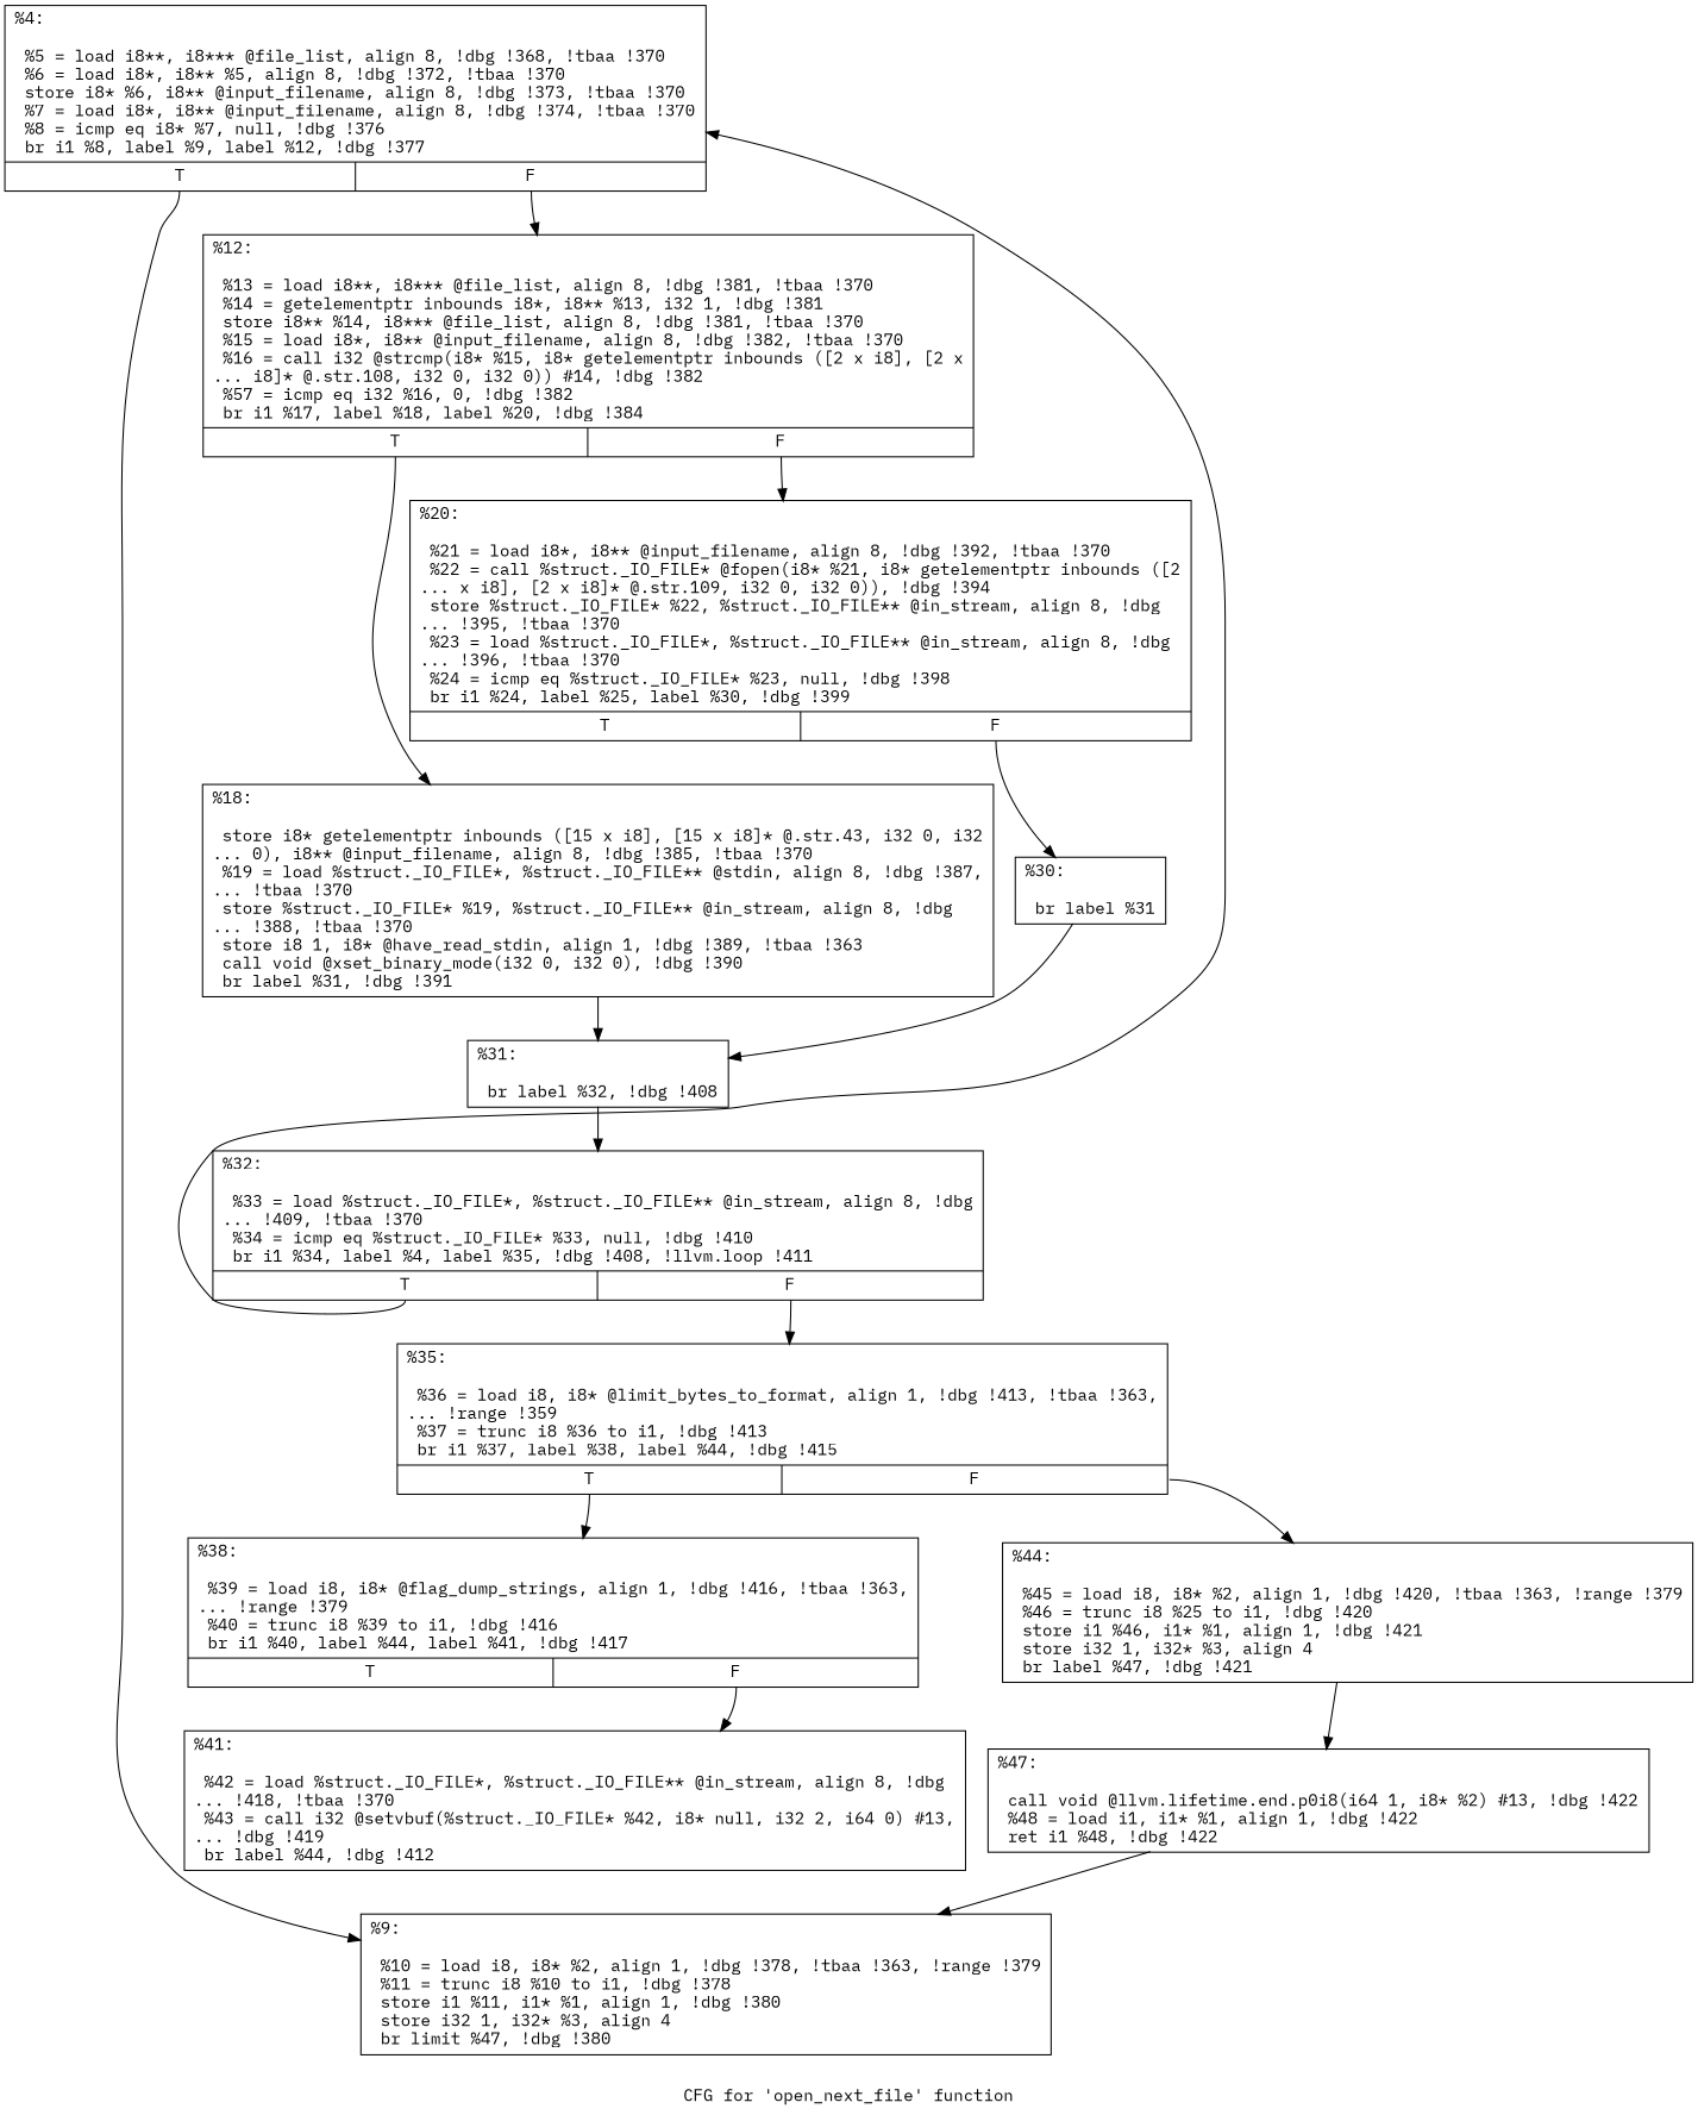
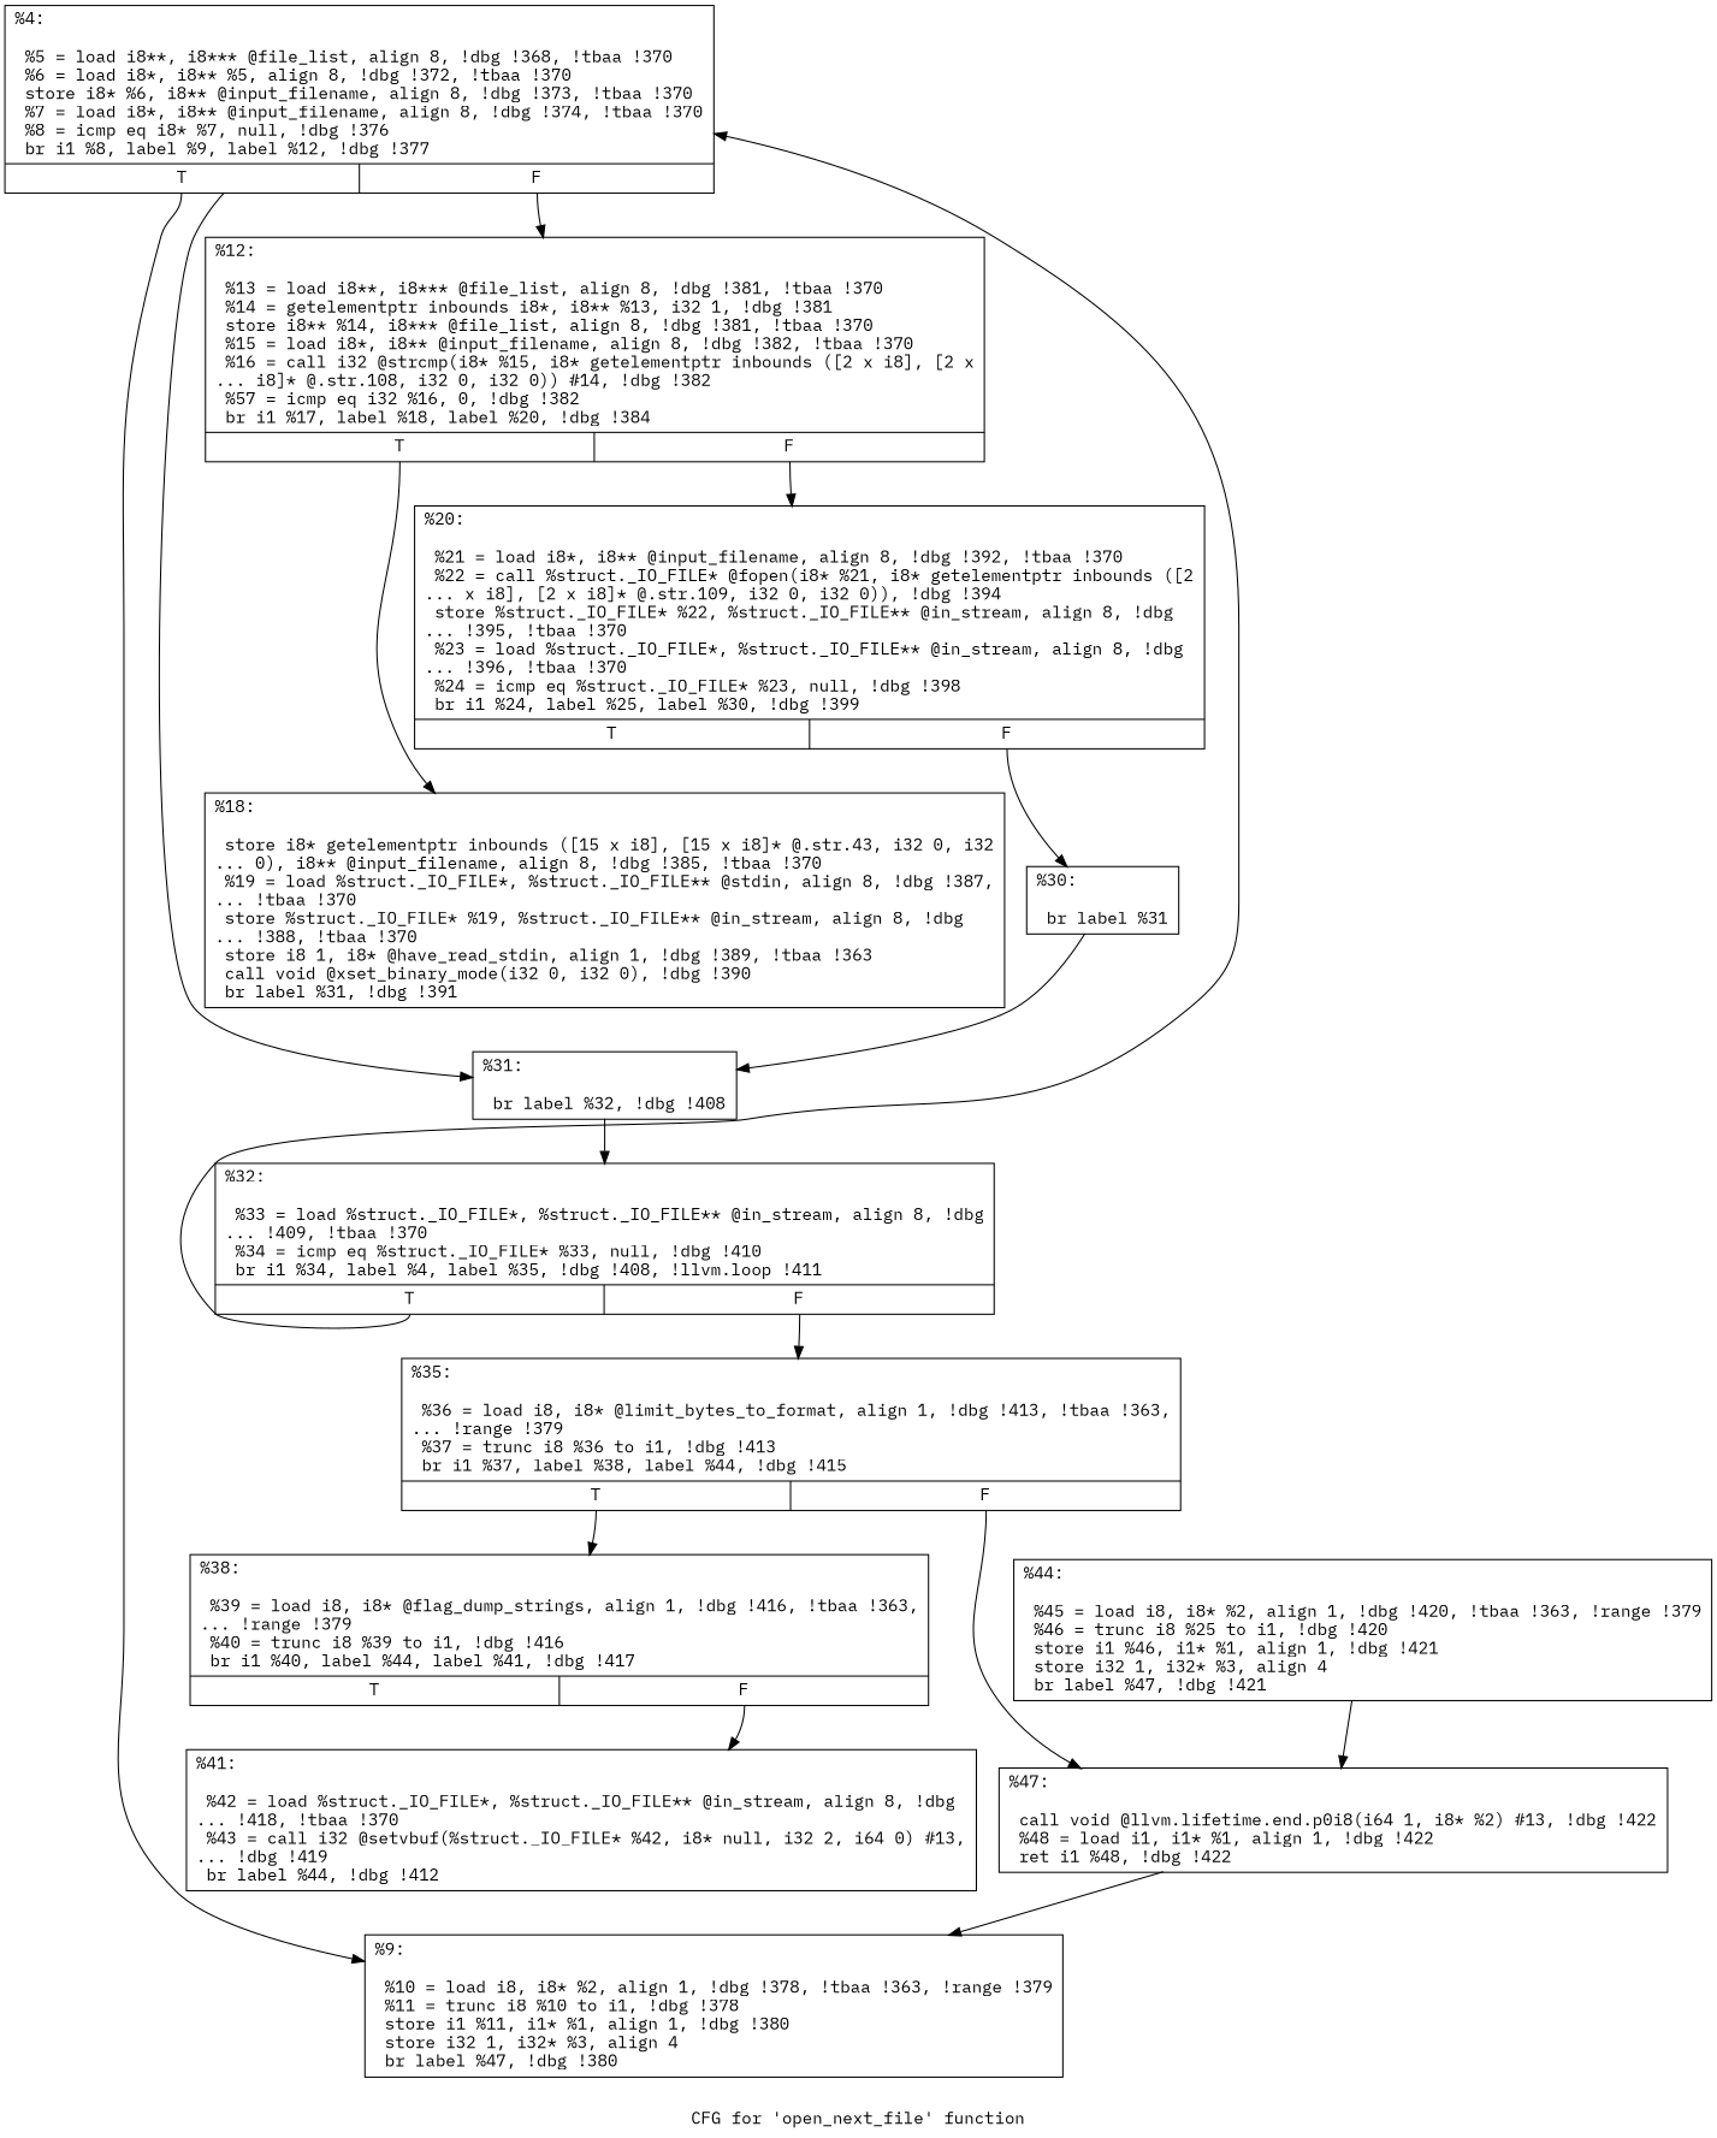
  digraph {
    fontname="IBM Plex Mono"
    label="CFG for 'open_next_file' function"
    node [fontname="IBM Plex Mono" shape=record]
    edge [fontname="IBM Plex Mono" tailport=s1]
    n1 [label="{%4:\l\l  %5 = load i8**, i8*** @file_list, align 8, !dbg !368, !tbaa !370\l  %6 = load i8*, i8** %5, align 8, !dbg !372, !tbaa !370\l  store i8* %6, i8** @input_filename, align 8, !dbg !373, !tbaa !370\l  %7 = load i8*, i8** @input_filename, align 8, !dbg !374, !tbaa !370\l  %8 = icmp eq i8* %7, null, !dbg !376\l  br i1 %8, label %9, label %12, !dbg !377\l|{<s0>T|<s1>F}}"]
-   n2 [label="{%9:\l\l  %10 = load i8, i8* %2, align 1, !dbg !378, !tbaa !363, !range !379\l  %11 = trunc i8 %10 to i1, !dbg !378\l  store i1 %11, i1* %1, align 1, !dbg !380\l  store i32 1, i32* %3, align 4\l  br limit %47, !dbg !380\l}"]
+   n2 [label="{%9:\l\l  %10 = load i8, i8* %2, align 1, !dbg !378, !tbaa !363, !range !379\l  %11 = trunc i8 %10 to i1, !dbg !378\l  store i1 %11, i1* %1, align 1, !dbg !380\l  store i32 1, i32* %3, align 4\l  br label %47, !dbg !380\l}"]
    n3 [label="{%12:\l\l  %13 = load i8**, i8*** @file_list, align 8, !dbg !381, !tbaa !370\l  %14 = getelementptr inbounds i8*, i8** %13, i32 1, !dbg !381\l  store i8** %14, i8*** @file_list, align 8, !dbg !381, !tbaa !370\l  %15 = load i8*, i8** @input_filename, align 8, !dbg !382, !tbaa !370\l  %16 = call i32 @strcmp(i8* %15, i8* getelementptr inbounds ([2 x i8], [2 x\l... i8]* @.str.108, i32 0, i32 0)) #14, !dbg !382\l  %57 = icmp eq i32 %16, 0, !dbg !382\l  br i1 %17, label %18, label %20, !dbg !384\l|{<s0>T|<s1>F}}"]
    n4 [label="{%18:\l\l  store i8* getelementptr inbounds ([15 x i8], [15 x i8]* @.str.43, i32 0, i32\l... 0), i8** @input_filename, align 8, !dbg !385, !tbaa !370\l  %19 = load %struct._IO_FILE*, %struct._IO_FILE** @stdin, align 8, !dbg !387,\l... !tbaa !370\l  store %struct._IO_FILE* %19, %struct._IO_FILE** @in_stream, align 8, !dbg\l... !388, !tbaa !370\l  store i8 1, i8* @have_read_stdin, align 1, !dbg !389, !tbaa !363\l  call void @xset_binary_mode(i32 0, i32 0), !dbg !390\l  br label %31, !dbg !391\l}"]
    n5 [label="{%20:\l\l  %21 = load i8*, i8** @input_filename, align 8, !dbg !392, !tbaa !370\l  %22 = call %struct._IO_FILE* @fopen(i8* %21, i8* getelementptr inbounds ([2\l... x i8], [2 x i8]* @.str.109, i32 0, i32 0)), !dbg !394\l  store %struct._IO_FILE* %22, %struct._IO_FILE** @in_stream, align 8, !dbg\l... !395, !tbaa !370\l  %23 = load %struct._IO_FILE*, %struct._IO_FILE** @in_stream, align 8, !dbg\l... !396, !tbaa !370\l  %24 = icmp eq %struct._IO_FILE* %23, null, !dbg !398\l  br i1 %24, label %25, label %30, !dbg !399\l|{<s0>T|<s1>F}}"]
    n6 [label="{%47:\l\l  call void @llvm.lifetime.end.p0i8(i64 1, i8* %2) #13, !dbg !422\l  %48 = load i1, i1* %1, align 1, !dbg !422\l  ret i1 %48, !dbg !422\l}"]
    n7 [label="{%31:\l\l  br label %32, !dbg !408\l}"]
    n8 [label="{%30:\l\l  br label %31\l}"]
    n9 [label="{%32:\l\l  %33 = load %struct._IO_FILE*, %struct._IO_FILE** @in_stream, align 8, !dbg\l... !409, !tbaa !370\l  %34 = icmp eq %struct._IO_FILE* %33, null, !dbg !410\l  br i1 %34, label %4, label %35, !dbg !408, !llvm.loop !411\l|{<s0>T|<s1>F}}"]
-   n10 [label="{%35:\l\l  %36 = load i8, i8* @limit_bytes_to_format, align 1, !dbg !413, !tbaa !363,\l... !range !359\l  %37 = trunc i8 %36 to i1, !dbg !413\l  br i1 %37, label %38, label %44, !dbg !415\l|{<s0>T|<s1>F}}"]
+   n10 [label="{%35:\l\l  %36 = load i8, i8* @limit_bytes_to_format, align 1, !dbg !413, !tbaa !363,\l... !range !379\l  %37 = trunc i8 %36 to i1, !dbg !413\l  br i1 %37, label %38, label %44, !dbg !415\l|{<s0>T|<s1>F}}"]
    n11 [label="{%38:\l\l  %39 = load i8, i8* @flag_dump_strings, align 1, !dbg !416, !tbaa !363,\l... !range !379\l  %40 = trunc i8 %39 to i1, !dbg !416\l  br i1 %40, label %44, label %41, !dbg !417\l|{<s0>T|<s1>F}}"]
    n12 [label="{%44:\l\l  %45 = load i8, i8* %2, align 1, !dbg !420, !tbaa !363, !range !379\l  %46 = trunc i8 %25 to i1, !dbg !420\l  store i1 %46, i1* %1, align 1, !dbg !421\l  store i32 1, i32* %3, align 4\l  br label %47, !dbg !421\l}"]
    n13 [label="{%41:\l\l  %42 = load %struct._IO_FILE*, %struct._IO_FILE** @in_stream, align 8, !dbg\l... !418, !tbaa !370\l  %43 = call i32 @setvbuf(%struct._IO_FILE* %42, i8* null, i32 2, i64 0) #13,\l... !dbg !419\l  br label %44, !dbg !412\l}"]
    n1 -> n2 [tailport=s0]
    n1 -> n3
    n3 -> n4 [tailport=s0]
    n3 -> n5
-   n4 -> n7 [tailport=""]
+   n1 -> n7 [tailport=""]
    n5 -> n8
    n6 -> n2 [tailport=""]
    n7 -> n9 [tailport=""]
    n8 -> n7 [tailport=""]
    n9 -> n1 [tailport=s0]
    n9 -> n10
    n10 -> n11 [tailport=s0]
-   n10 -> n12
+   n10 -> n6
    n11 -> n13
    n12 -> n6 [tailport=""]
  }
